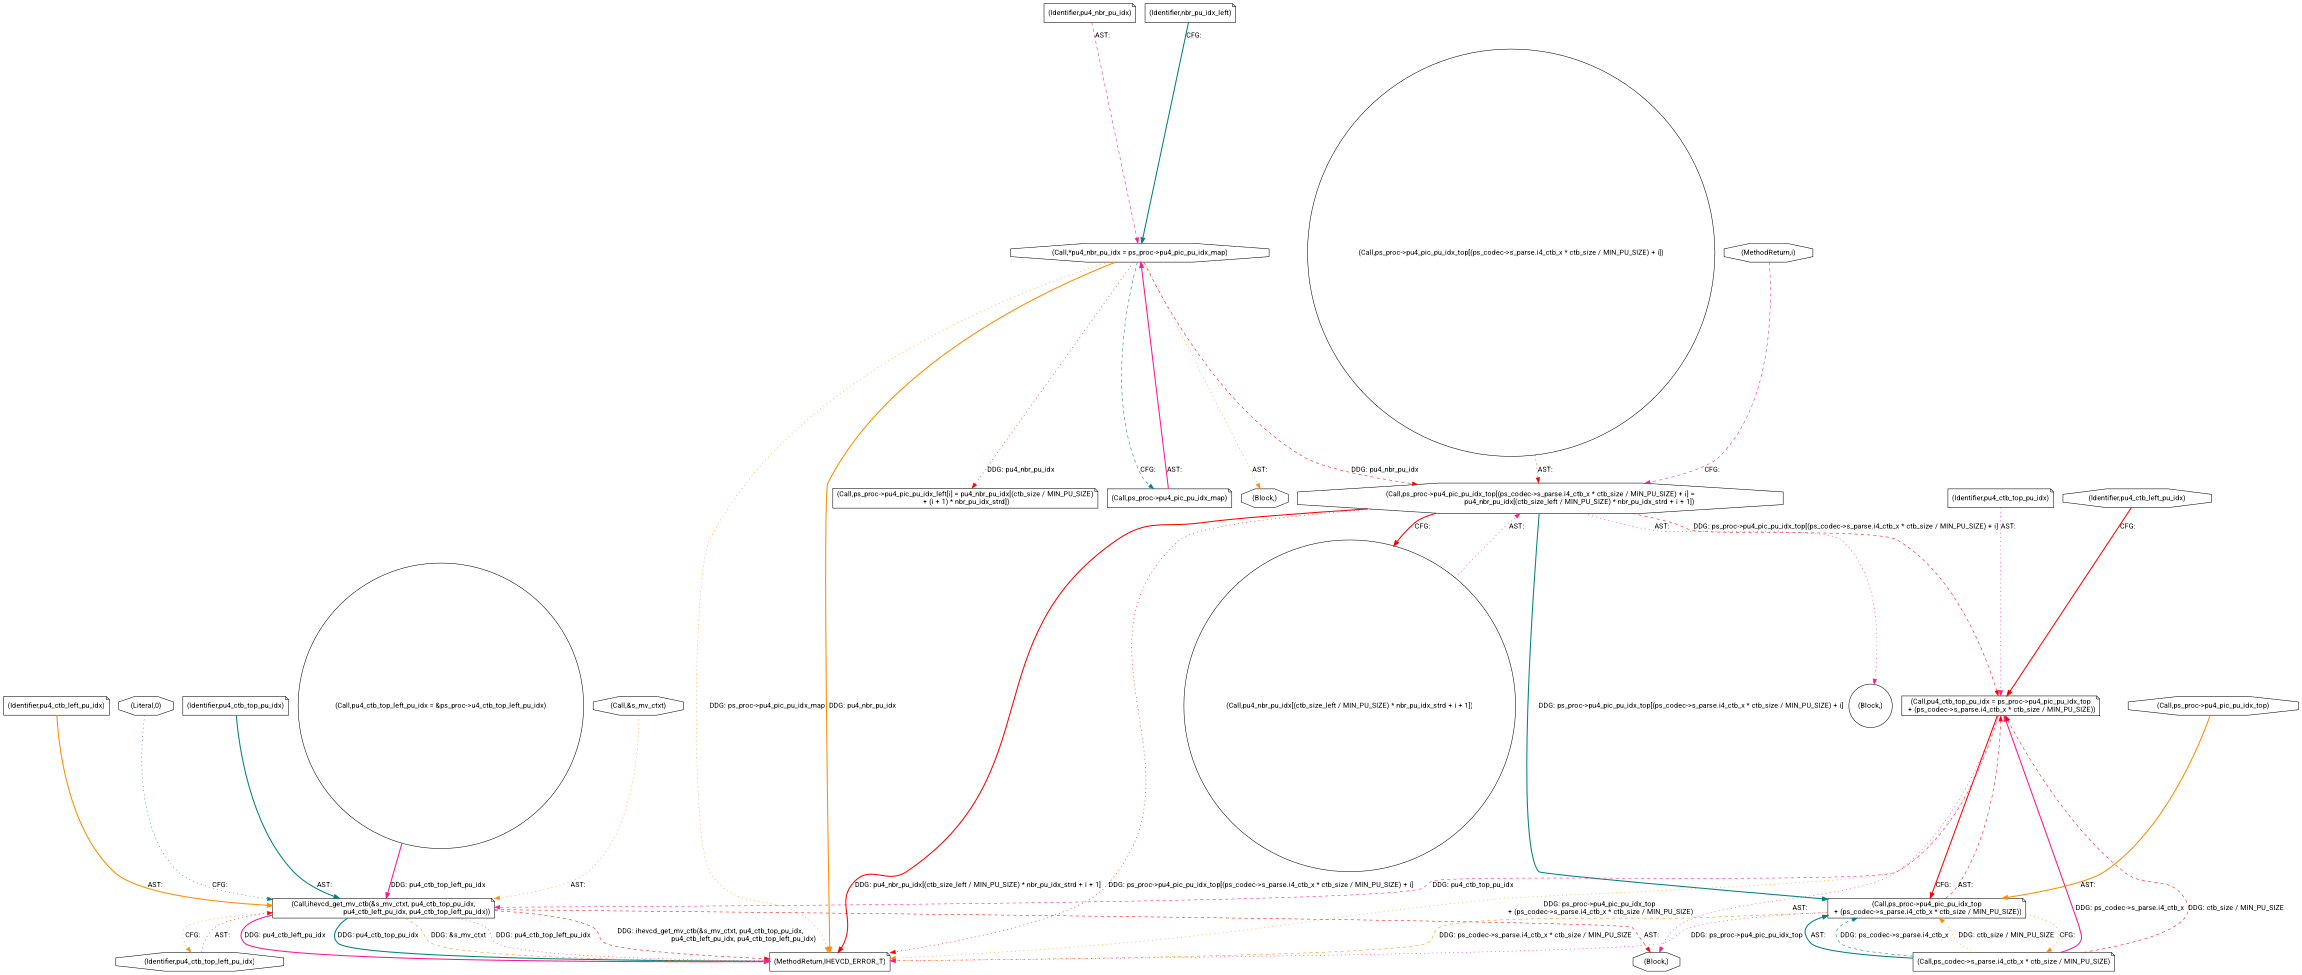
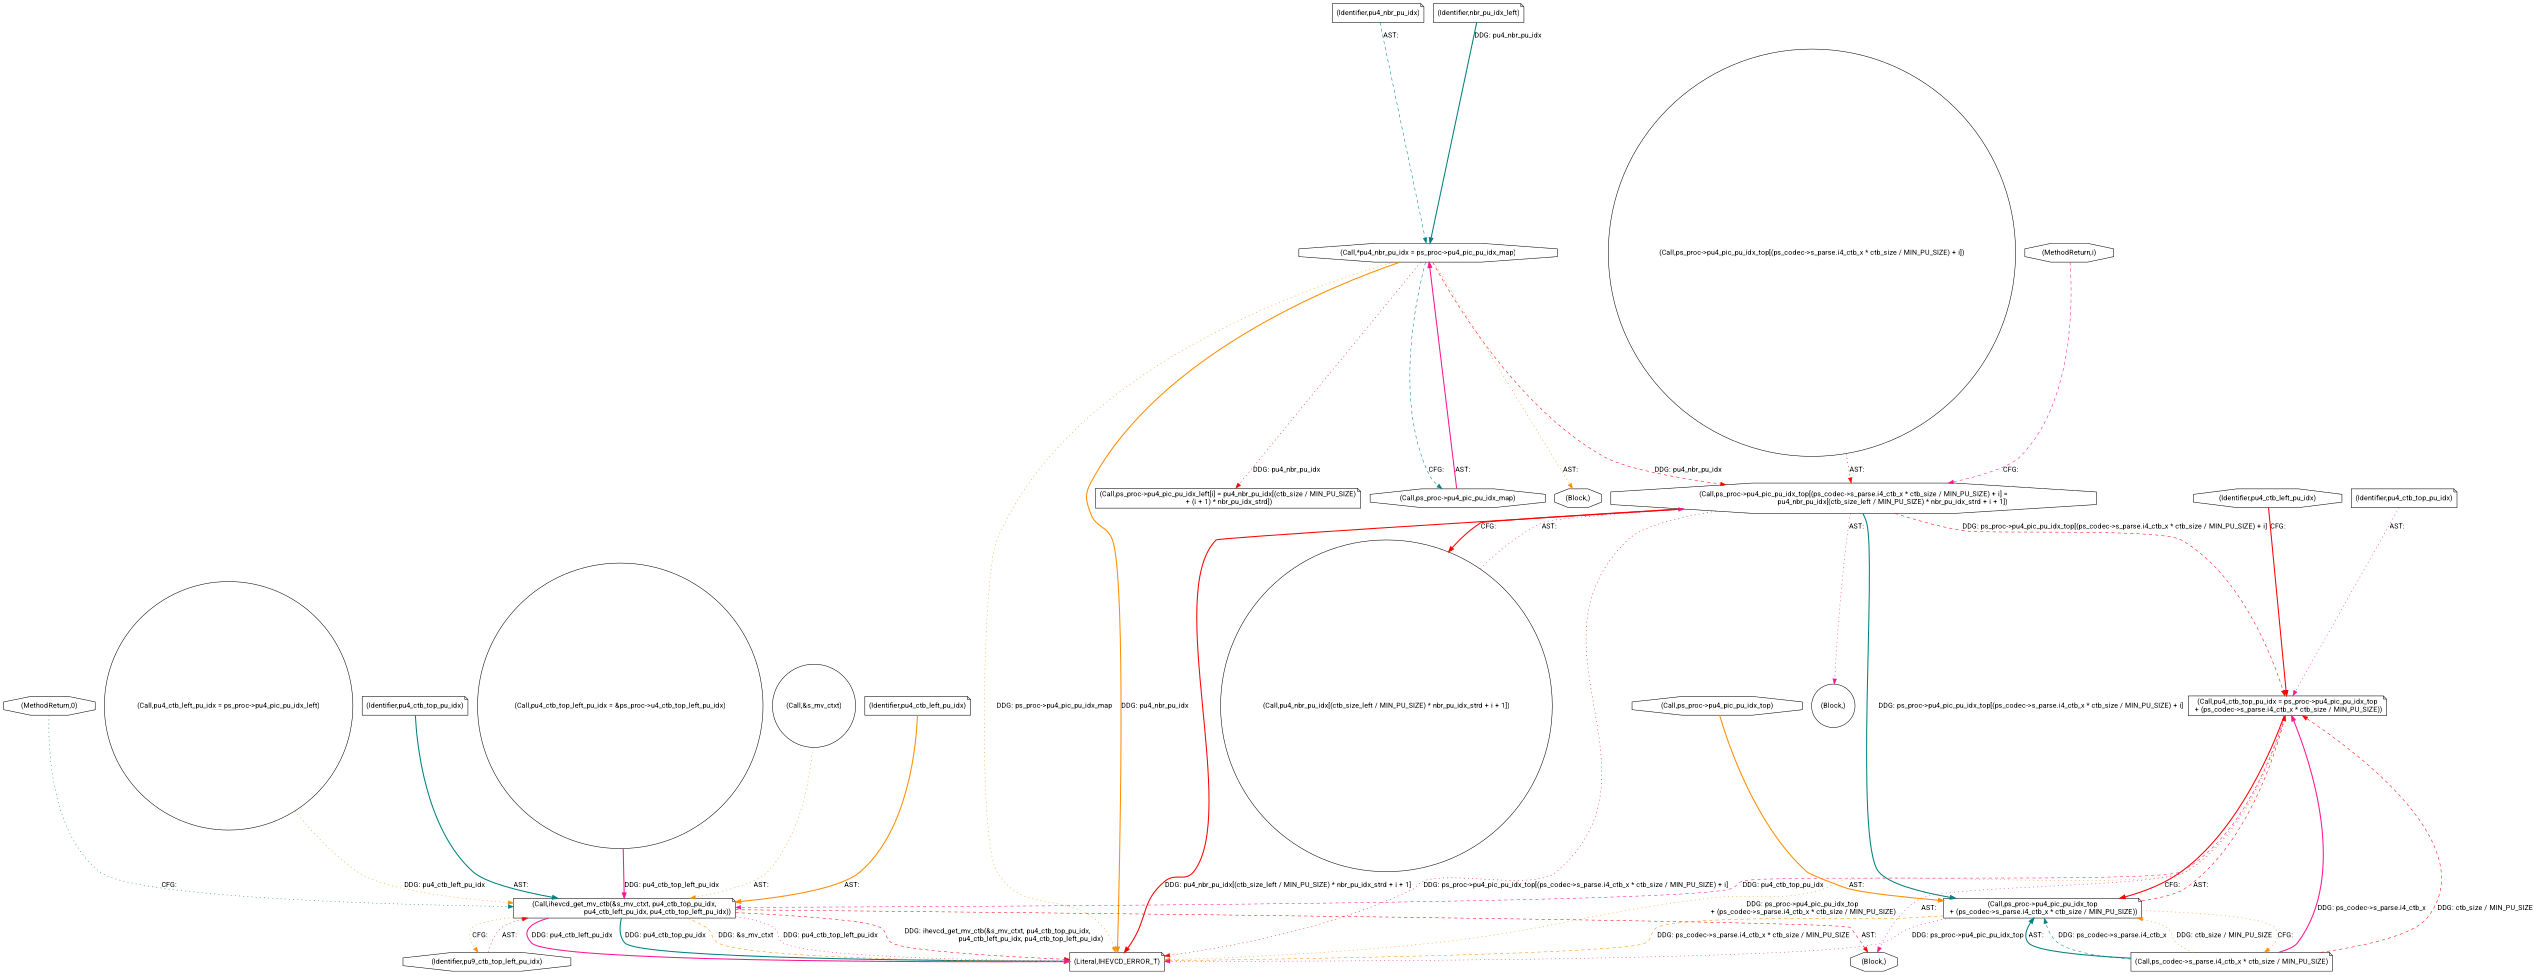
  digraph {
    fontname=Roboto
    node [fontname=Roboto shape=note]
    edge [color=red fontname=Roboto style=dotted]
    n1 [label="(Call,ps_proc->pu4_pic_pu_idx_top[(ps_codec->s_parse.i4_ctb_x * ctb_size / MIN_PU_SIZE) + i] =\n                                        pu4_nbr_pu_idx[(ctb_size_left / MIN_PU_SIZE) * nbr_pu_idx_strd + i + 1])" shape=octagon]
    n2 [label="(Call,pu4_ctb_top_pu_idx = ps_proc->pu4_pic_pu_idx_top\n + (ps_codec->s_parse.i4_ctb_x * ctb_size / MIN_PU_SIZE))"]
    n3 [label="(Call,ps_proc->pu4_pic_pu_idx_top\n + (ps_codec->s_parse.i4_ctb_x * ctb_size / MIN_PU_SIZE))"]
-   n4 [label="(MethodReturn,IHEVCD_ERROR_T)"]
+   n4 [label="(Literal,IHEVCD_ERROR_T)"]
    n5 [label="(Block,)" shape=circle]
    n6 [label="(Call,pu4_nbr_pu_idx[(ctb_size_left / MIN_PU_SIZE) * nbr_pu_idx_strd + i + 1])" shape=circle]
    n7 [label="(Call,ihevcd_get_mv_ctb(&s_mv_ctxt, pu4_ctb_top_pu_idx,\n                                  pu4_ctb_left_pu_idx, pu4_ctb_top_left_pu_idx))"]
    n8 [label="(Block,)" shape=octagon]
    n9 [label="(Call,ps_codec->s_parse.i4_ctb_x * ctb_size / MIN_PU_SIZE)"]
    n10 [label="(Call,*pu4_nbr_pu_idx = ps_proc->pu4_pic_pu_idx_map)" shape=octagon]
    n11 [label="(Call,ps_proc->pu4_pic_pu_idx_left[i] = pu4_nbr_pu_idx[(ctb_size / MIN_PU_SIZE)\n + (i + 1) * nbr_pu_idx_strd])"]
    n12 [label="(Block,)" shape=octagon]
-   n13 [label="(Call,ps_proc->pu4_pic_pu_idx_map)"]
-   n14 [label="(Identifier,pu4_ctb_top_left_pu_idx)" shape=octagon]
+   n13 [label="(Call,ps_proc->pu4_pic_pu_idx_map)" shape=octagon]
+   n14 [label="(Identifier,pu9_ctb_top_left_pu_idx)" shape=octagon]
+   n15 [label="(Call,pu4_ctb_left_pu_idx = ps_proc->pu4_pic_pu_idx_left)" shape=circle]
    n16 [label="(Identifier,pu4_ctb_left_pu_idx)" shape=octagon]
    n17 [label="(Identifier,pu4_ctb_top_pu_idx)"]
    n18 [label="(Identifier,pu4_nbr_pu_idx)"]
    n19 [label="(Call,pu4_ctb_top_left_pu_idx = &ps_proc->u4_ctb_top_left_pu_idx)" shape=circle]
    n20 [label="(Call,ps_proc->pu4_pic_pu_idx_top)" shape=octagon]
    n21 [label="(Identifier,nbr_pu_idx_left)"]
    n22 [label="(Identifier,pu4_ctb_top_pu_idx)"]
    n23 [label="(Call,ps_proc->pu4_pic_pu_idx_top[(ps_codec->s_parse.i4_ctb_x * ctb_size / MIN_PU_SIZE) + i])" shape=circle]
-   n24 [label="(Call,&s_mv_ctxt)" shape=octagon]
+   n24 [label="(Call,&s_mv_ctxt)" shape=circle]
    n25 [label="(Identifier,pu4_ctb_left_pu_idx)"]
-   n26 [label="(Literal,0)" shape=octagon]
+   n26 [label="(MethodReturn,0)" shape=octagon]
    n27 [label="(MethodReturn,i)" shape=octagon]
    n1 -> n2 [label="DDG: ps_proc->pu4_pic_pu_idx_top[(ps_codec->s_parse.i4_ctb_x * ctb_size / MIN_PU_SIZE) + i]" style=dashed]
    n1 -> n3 [color=teal label="DDG: ps_proc->pu4_pic_pu_idx_top[(ps_codec->s_parse.i4_ctb_x * ctb_size / MIN_PU_SIZE) + i]" style=bold]
    n1 -> n4 [label="DDG: ps_proc->pu4_pic_pu_idx_top[(ps_codec->s_parse.i4_ctb_x * ctb_size / MIN_PU_SIZE) + i]"]
    n1 -> n4 [label="DDG: pu4_nbr_pu_idx[(ctb_size_left / MIN_PU_SIZE) * nbr_pu_idx_strd + i + 1]" style=bold]
    n1 -> n5 [color=deeppink label="AST: "]
    n1 -> n6 [label="CFG: " style=bold]
    n2 -> n3 [label="CFG: " style=bold]
    n2 -> n4 [color=darkorange label="DDG: ps_proc->pu4_pic_pu_idx_top\n + (ps_codec->s_parse.i4_ctb_x * ctb_size / MIN_PU_SIZE)"]
    n2 -> n7 [color=deeppink label="DDG: pu4_ctb_top_pu_idx" style=dashed]
    n2 -> n8 [color=deeppink label="AST: "]
    n3 -> n2 [label="AST: " style=dashed]
    n3 -> n4 [color=darkorange label="DDG: ps_codec->s_parse.i4_ctb_x * ctb_size / MIN_PU_SIZE" style=dashed]
    n3 -> n4 [color=deeppink label="DDG: ps_proc->pu4_pic_pu_idx_top"]
    n3 -> n9 [color=darkorange label="CFG: "]
    n6 -> n1 [color=deeppink label="AST: "]
    n7 -> n4 [label="DDG: ihevcd_get_mv_ctb(&s_mv_ctxt, pu4_ctb_top_pu_idx,\n                                  pu4_ctb_left_pu_idx, pu4_ctb_top_left_pu_idx)" style=dashed]
    n7 -> n4 [color=deeppink label="DDG: pu4_ctb_left_pu_idx" style=bold]
    n7 -> n4 [color=teal label="DDG: pu4_ctb_top_pu_idx" style=bold]
    n7 -> n4 [color=darkorange label="DDG: &s_mv_ctxt" style=dashed]
    n7 -> n4 [color=deeppink label="DDG: pu4_ctb_top_left_pu_idx"]
    n7 -> n8 [label="AST: " style=dashed]
    n7 -> n14 [color=darkorange label="CFG: "]
    n9 -> n2 [color=deeppink label="DDG: ps_codec->s_parse.i4_ctb_x" style=bold]
    n9 -> n2 [label="DDG: ctb_size / MIN_PU_SIZE" style=dashed]
    n9 -> n3 [color=teal label="AST: " style=bold]
    n9 -> n3 [color=teal label="DDG: ps_codec->s_parse.i4_ctb_x" style=dashed]
    n9 -> n3 [color=darkorange label="DDG: ctb_size / MIN_PU_SIZE"]
    n10 -> n1 [label="DDG: pu4_nbr_pu_idx" style=dashed]
    n10 -> n4 [color=darkorange label="DDG: ps_proc->pu4_pic_pu_idx_map"]
    n10 -> n4 [color=darkorange label="DDG: pu4_nbr_pu_idx" style=bold]
    n10 -> n11 [label="DDG: pu4_nbr_pu_idx"]
    n10 -> n12 [color=darkorange label="AST: "]
    n10 -> n13 [color=teal label="CFG: " style=dashed]
    n13 -> n10 [color=deeppink label="AST: " style=bold]
    n14 -> n7 [label="AST: "]
+   n15 -> n7 [color=darkorange label="DDG: pu4_ctb_left_pu_idx"]
    n16 -> n2 [label="CFG: " style=bold]
    n17 -> n7 [color=teal label="AST: " style=bold]
-   n18 -> n10 [color=deeppink label="AST: " style=dashed]
+   n18 -> n10 [color=teal label="AST: " style=dashed]
    n19 -> n7 [color=deeppink label="DDG: pu4_ctb_top_left_pu_idx" style=bold]
    n20 -> n3 [color=darkorange label="AST: " style=bold]
-   n21 -> n10 [color=teal label="CFG: " style=bold]
+   n21 -> n10 [color=teal label="DDG: pu4_nbr_pu_idx" style=bold]
    n22 -> n2 [color=deeppink label="AST: "]
    n23 -> n1 [label="AST: "]
    n24 -> n7 [color=darkorange label="AST: "]
    n25 -> n7 [color=darkorange label="AST: " style=bold]
    n26 -> n7 [color=teal label="CFG: "]
    n27 -> n1 [color=deeppink label="CFG: " style=dashed]
  }
